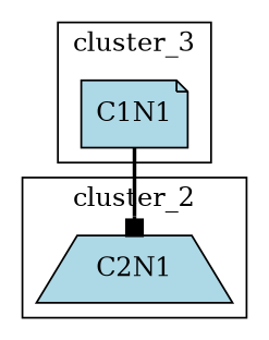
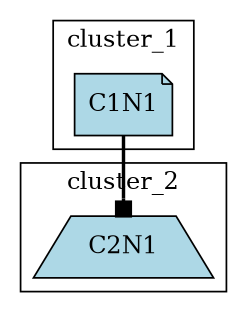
  digraph {
    compound=true
    node [style=filled fillcolor=lightblue]
    C2N1 [shape=trapezium]
    C1N1 [shape=note]
    subgraph cluster_1 {
      label=cluster_2
      C2N1
    }
    subgraph cluster_2 {
-     label=cluster_3
+     label=cluster_1
      C1N1
    }
    C1N1 -> C2N1 [style=bold arrowhead=box]
  }
